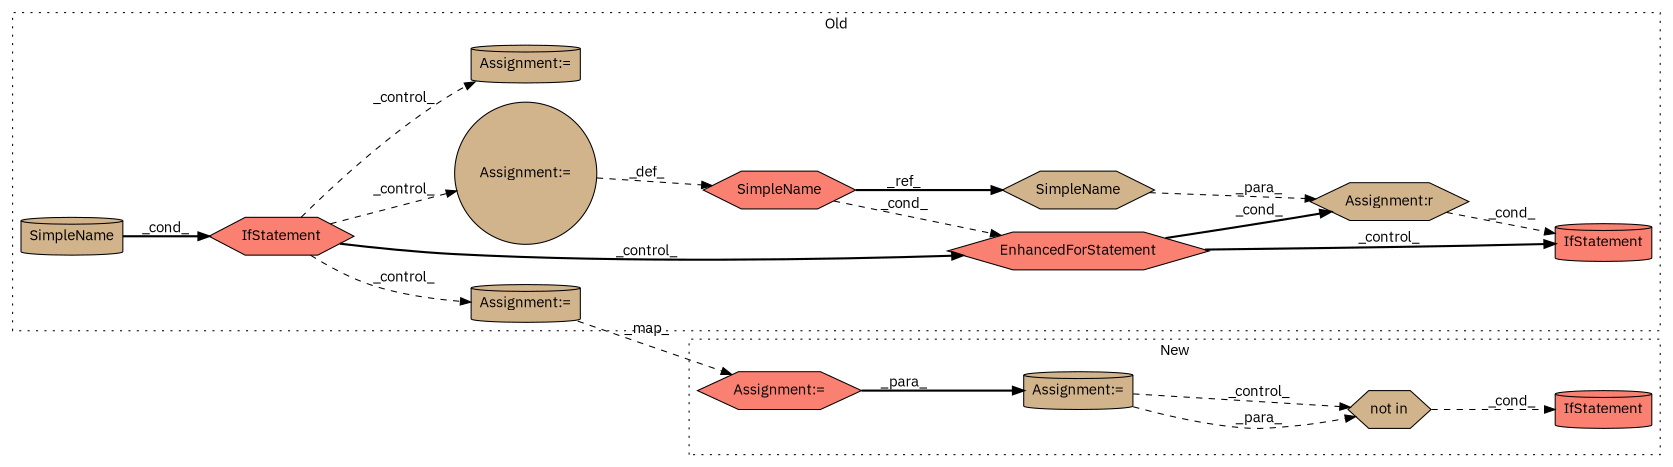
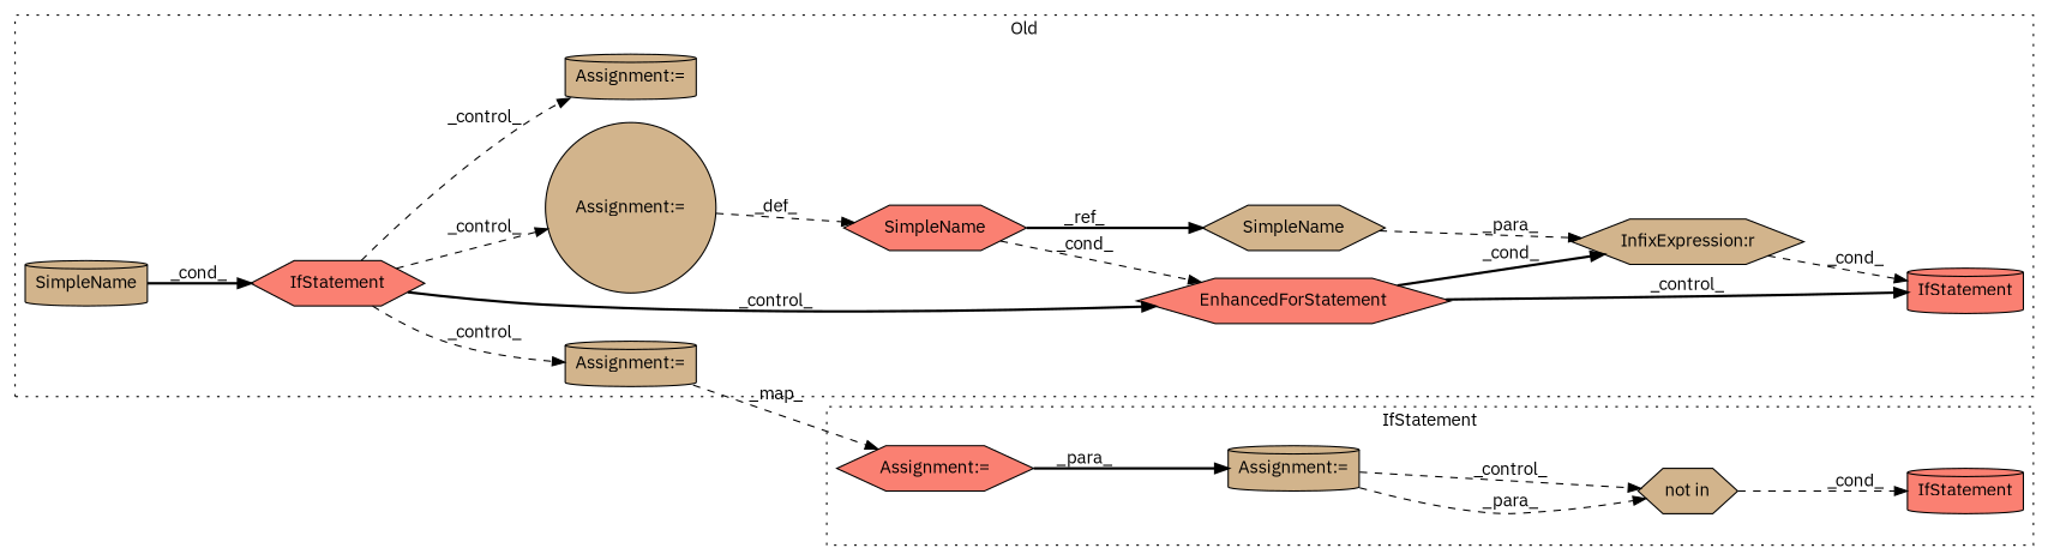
  digraph {
    fontname="IBM Plex Sans"
    rankdir=LR
    node [a=7 fillcolor=tan fontname="IBM Plex Sans" l=1 s="23920,24032" shape=hexagon style=filled]
    edge [fontname="IBM Plex Sans" style=dashed]
    n1 [a=70 fillcolor=salmon l="72,2" label=EnhancedForStatement]
    n2 [l="72,2" label="Assignment:=" shape=circle]
    n3 [a=25 fillcolor=salmon l="4,2" label=IfStatement s="24044,24070" shape=cylinder]
    n4 [a=42 fillcolor=salmon l=5 label=SimpleName s=23996]
    n5 [a=25 fillcolor=salmon l="8,2" label=IfStatement s="23374,23428"]
    n6 [a=42 label=SimpleName shape=cylinder l="" s=""]
    n7 [label="Assignment:=" s=23442 shape=cylinder]
-   n8 [a=27 l=4 label="Assignment:r" s=24053]
+   n8 [a=27 l=4 label="InfixExpression:r" s=24053]
    n9 [label="Assignment:=" s=23500 shape=cylinder]
    n10 [a=42 l=5 label=SimpleName s=24048]
    n11 [a=108 l=34 label="not in" s=23450]
    n12 [a=25 fillcolor=salmon l="10,2" label=IfStatement s="23440,23484" shape=cylinder]
    n13 [label="Assignment:=" s=23211 shape=cylinder]
    n14 [fillcolor=salmon label="Assignment:=" s=23152]
    subgraph cluster_1 {
      label=Old
      style=dotted
      n1
      n2
      n3
      n4
      n5
      n6
      n7
      n8
      n9
      n10
    }
    subgraph cluster_2 {
-     label=New
+     label=IfStatement
      style=dotted
      n11
      n12
      n13
      n14
    }
    n1 -> n3 [label=_control_ style=bold]
    n1 -> n8 [label=_cond_ style=bold]
    n2 -> n4 [label=_def_]
    n4 -> n1 [label=_cond_]
    n4 -> n10 [label=_ref_ style=bold]
    n5 -> n1 [label=_control_ style=bold]
    n5 -> n2 [label=_control_]
    n5 -> n7 [label=_control_]
    n5 -> n9 [label=_control_]
    n6 -> n5 [label=_cond_ style=bold]
    n7 -> n14 [label=_map_]
    n8 -> n3 [label=_cond_]
    n10 -> n8 [label=_para_]
    n11 -> n12 [label=_cond_]
    n13 -> n11 [label=_para_]
    n13 -> n11 [label=_control_]
    n14 -> n13 [label=_para_ style=bold]
  }
